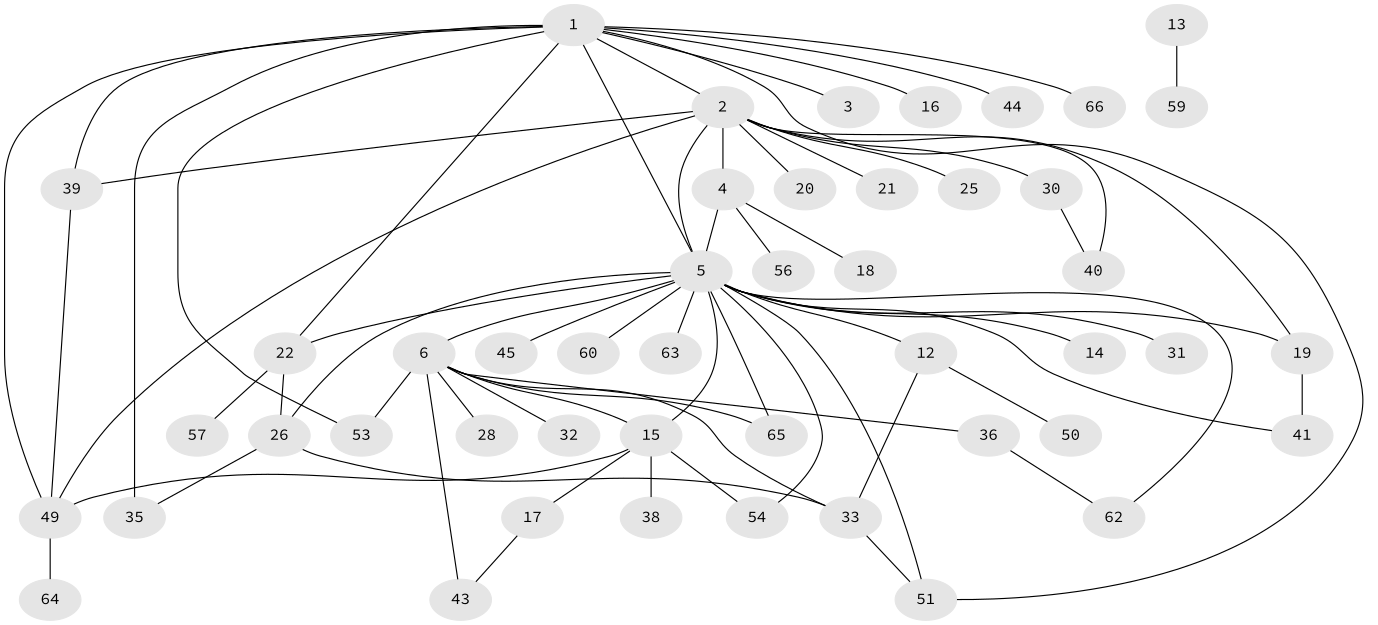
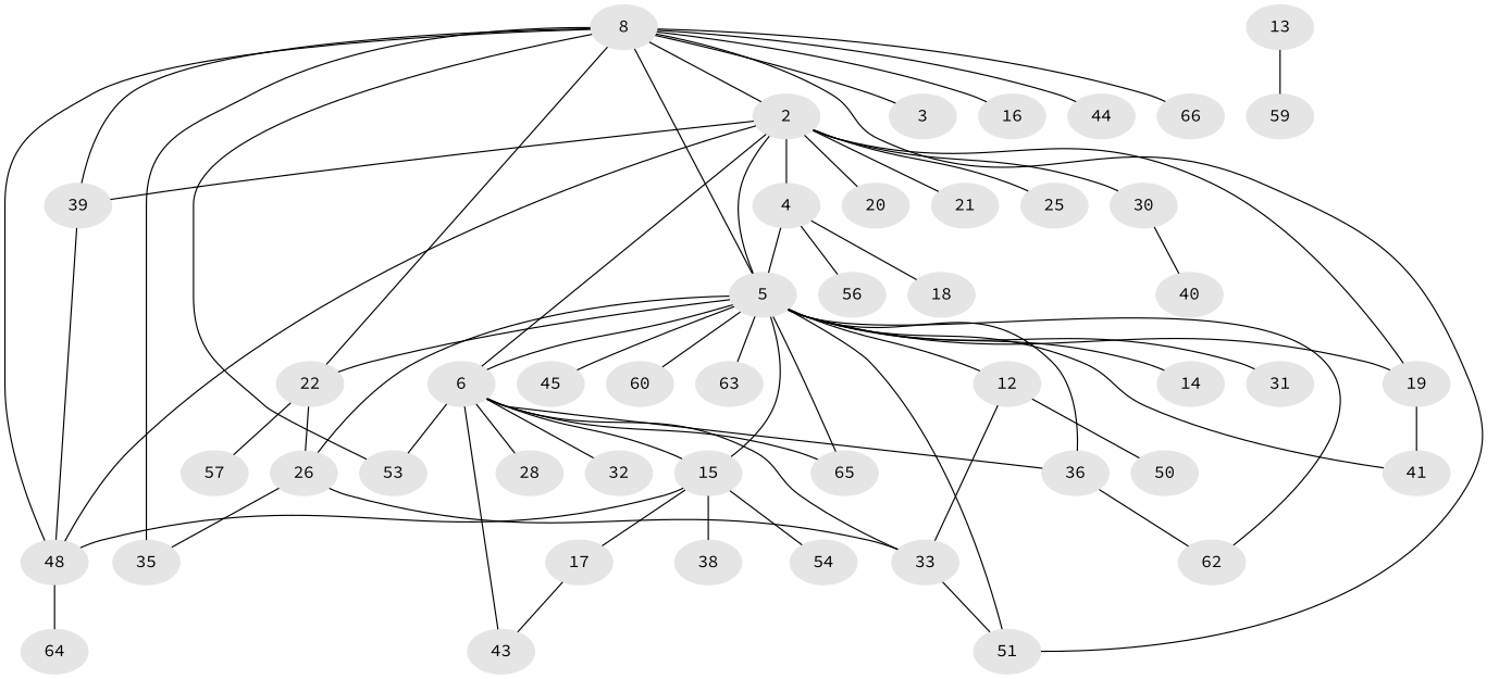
  graph {
    fontname="Source Code Pro"
    node [color=gray90 fontname="Source Code Pro" style=filled]
    edge [fontname="Source Code Pro"]
-   1 [super="+37"]
+   1 [super="+37" label=8]
    2 [super="+27"]
    3 [super="+7"]
    5 [super="+10"]
    16
    22 [super="+34"]
    35 [super="+45"]
    39
    44
-   49 [super="+61"]
+   49 [super="+61" label=48]
    51
    53
    66
    4 [super="+42"]
    6 [super="+11"]
    19 [super="+23"]
    20
    21
    25
    30
    12
    14
    15 [super="+24"]
    26
    31
    36 [super="+47"]
    41
    n28 [label=45]
    60
    62
    63
    65
    57
    64
    18
    56
    28
    32
    33 [super="+46"]
    43
    40
    50
    13
    59
    17 [super="+55"]
    38
    54
    1 -- 2
    1 -- 3
    1 -- 5 [weight=2]
    1 -- 16
    1 -- 22
    1 -- 35 [weight=2]
    1 -- 39
    1 -- 44
    1 -- 49
    1 -- 51
    1 -- 53
    1 -- 66
    2 -- 5
    2 -- 39
    2 -- 49
    2 -- 4
-   2 -- 40
+   2 -- 6
    2 -- 19
    2 -- 20
    2 -- 21
    2 -- 25
    2 -- 30
    5 -- 22
    5 -- 51
    5 -- 6 [weight=2]
    5 -- 19
    5 -- 12
    5 -- 14
    5 -- 15
    5 -- 26
    5 -- 31
-   5 -- 54
+   5 -- 36
    5 -- 41
    5 -- n28
    5 -- 60
    5 -- 62
    5 -- 63
    5 -- 65
    22 -- 26
    22 -- 57
    39 -- 49
    49 -- 64
    4 -- 5
    4 -- 18
    4 -- 56
    6 -- 53
    6 -- 15 [weight=2]
    6 -- 36
    6 -- 65
    6 -- 28
    6 -- 32
    6 -- 33
    6 -- 43
    19 -- 41
    30 -- 40
    12 -- 33
    12 -- 50
    15 -- 49
    15 -- 17
    15 -- 38
    15 -- 54
    26 -- 35
    26 -- 33
    36 -- 62
    33 -- 51
    13 -- 59
    17 -- 43
  }
